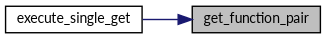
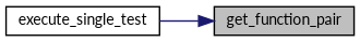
  digraph {
    rankdir=RL
    fontname=Lato
    node [color=black fontname=Lato fontsize=10 shape=record style=filled]
    n1 [fillcolor=grey75 fontcolor=black height=0.2 label=get_function_pair width=0.4]
-   n2 [fillcolor=white height=0.2 label=execute_single_get width=0.4]
+   n2 [fillcolor=white height=0.2 label=execute_single_test width=0.4]
    n1 -> n2 [color=midnightblue dir=back fontname=Lato fontsize=10 labelfontname=Helvetica labelfontsize=10 style=solid]
  }
